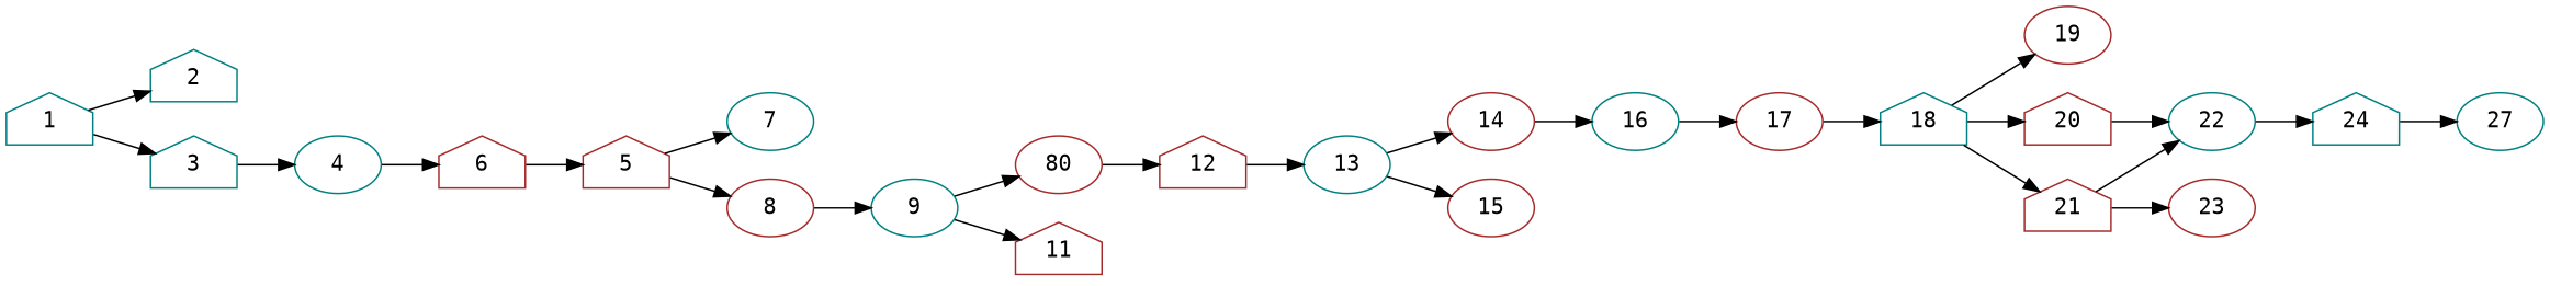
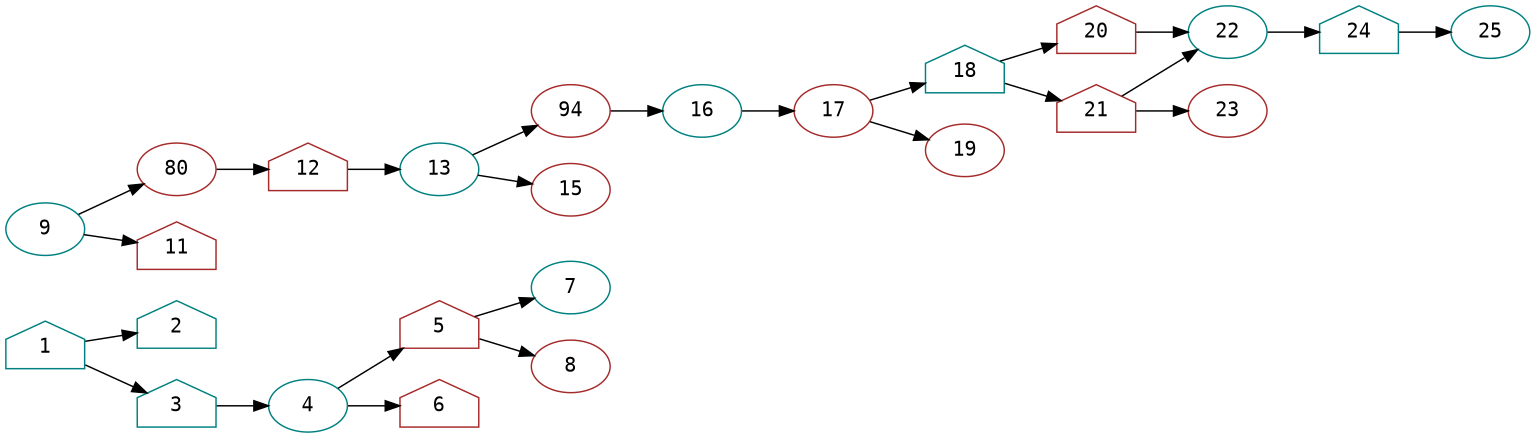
  digraph {
    fontname="DejaVu Sans Mono"
    rankdir=LR
    node [alpha=0.16 color=brown fontname="DejaVu Sans Mono" shape=ellipse]
    edge [fontname="DejaVu Sans Mono"]
    1 [color=teal expect_size=10028032 shape=house]
    2 [alpha=0.02 color=teal expect_size=43786240 shape=house]
    3 [alpha=0.05 color=teal expect_size=37545984 shape=house]
    4 [color=teal expect_size=14636032]
    5 [alpha=0.05 expect_size=7030784 shape=house]
    6 [alpha=0.20 expect_size=36938752 shape=house]
    7 [alpha=0.18 color=teal expect_size=31049728]
    8 [alpha=0.12 expect_size=31522816]
    9 [alpha=0.11 color=teal expect_size=50915328]
    n10 [expect_size=38524928 label=80]
    11 [alpha=0.12 expect_size=25140224 shape=house]
    12 [alpha=0.19 expect_size=14952448 shape=house]
    13 [alpha=0.17 color=teal expect_size=20453376]
-   14 [alpha=0.08 expect_size=33363968]
+   14 [alpha=0.08 expect_size=33363968 label=94]
    15 [alpha=0.09 expect_size=23924736]
    16 [alpha=0.14 color=teal expect_size=35789824]
    17 [alpha=0.07 expect_size=35330048]
    18 [alpha=0.01 color=teal expect_size=30809088 shape=house]
    19 [expect_size=11220992]
    20 [alpha=0.09 expect_size=37998592 shape=house]
    21 [alpha=0.04 expect_size=29403136 shape=house]
    22 [alpha=0.15 color=teal expect_size=9412608]
    23 [alpha=0.00 expect_size=7579648]
    24 [alpha=0.09 color=teal expect_size=47148032 shape=house]
-   25 [alpha=0.19 color=teal expect_size=19332096 label=27]
+   25 [alpha=0.19 color=teal expect_size=19332096]
    1 -> 2
    1 -> 3
    3 -> 4
-   6 -> 5
+   4 -> 5
    4 -> 6
    5 -> 7
    5 -> 8
-   8 -> 9
    9 -> n10
    9 -> 11
    n10 -> 12
    12 -> 13
    13 -> 14
    13 -> 15
    14 -> 16
    16 -> 17
    17 -> 18
-   18 -> 19
+   17 -> 19
    18 -> 20
    18 -> 21
    20 -> 22
    21 -> 22
    21 -> 23
    22 -> 24
    24 -> 25
  }
